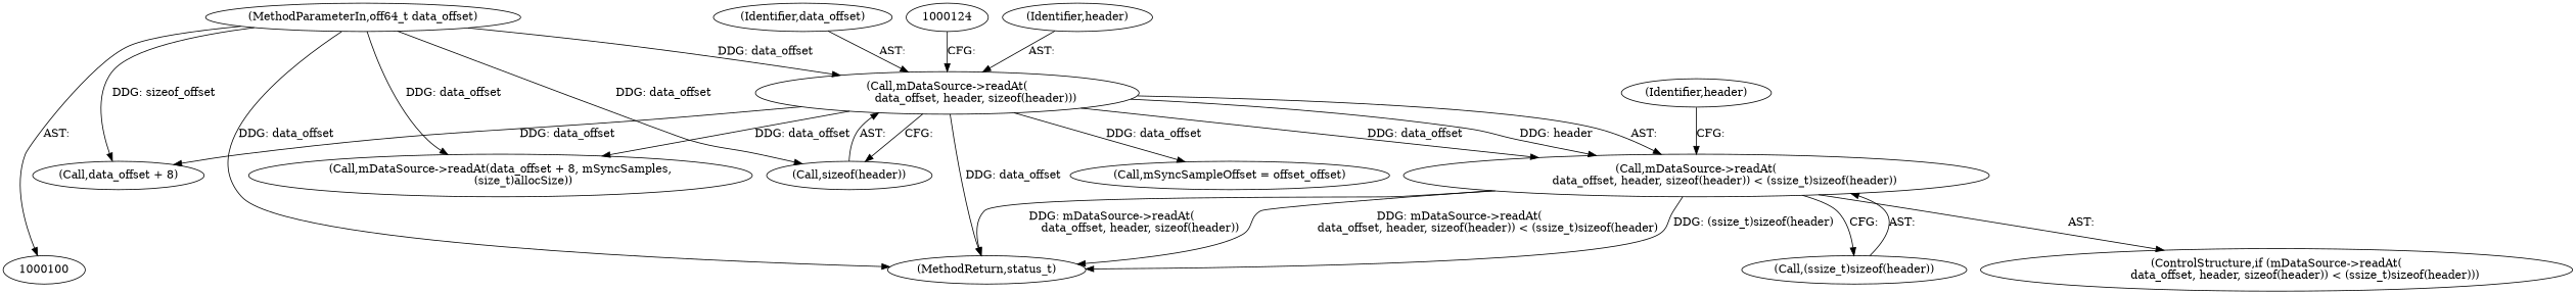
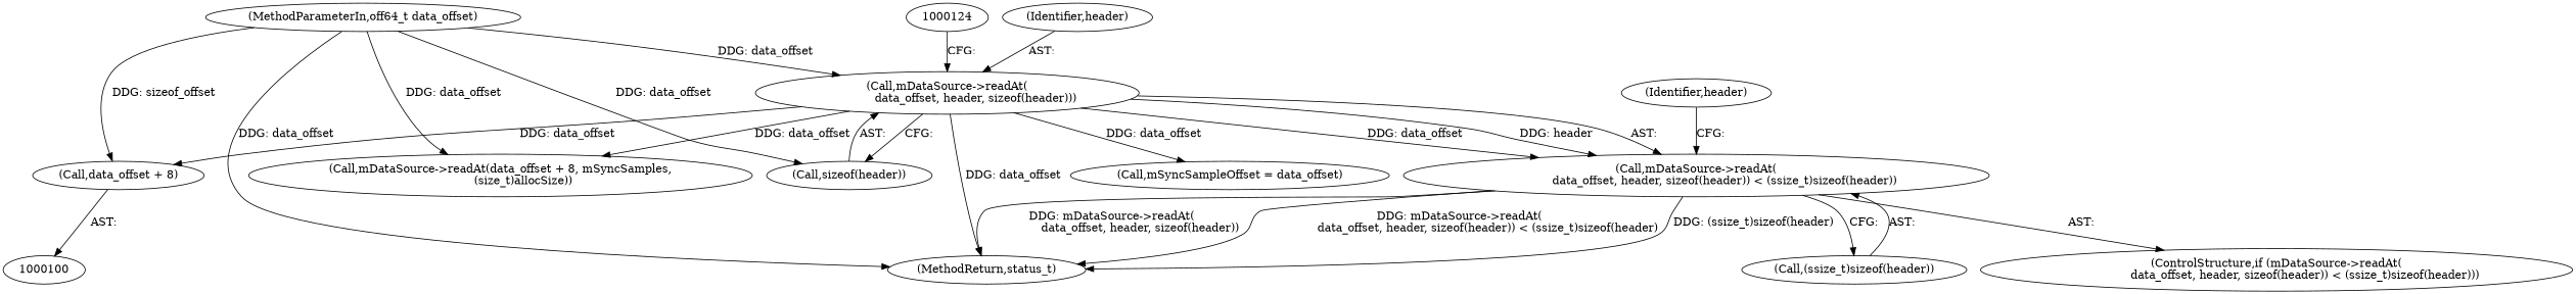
  digraph {
    n1 [label="(Call,mDataSource->readAt(\n                data_offset, header, sizeof(header)) < (ssize_t)sizeof(header))"]
    n2 [label="(MethodReturn,status_t)"]
    n3 [label="(Call,(ssize_t)sizeof(header))"]
    n4 [label="(ControlStructure,if (mDataSource->readAt(\n                data_offset, header, sizeof(header)) < (ssize_t)sizeof(header)))"]
    n5 [label="(Call,mDataSource->readAt(\n                data_offset, header, sizeof(header)))"]
    n6 [label="(Call,data_offset + 8)"]
    n7 [label="(Call,sizeof(header))"]
-   n8 [label="(Call,mSyncSampleOffset = offset_offset)"]
+   n8 [label="(Call,mSyncSampleOffset = data_offset)"]
    n9 [label="(Call,mDataSource->readAt(data_offset + 8, mSyncSamples,\n             (size_t)allocSize))"]
    n10 [label="(MethodParameterIn,off64_t data_offset)"]
    1000100
    n12 [label="(Identifier,header)"]
    n13 [label="(Identifier,header)"]
-   n14 [label="(Identifier,data_offset)"]
    1000124
    n1 -> n2 [label="DDG: mDataSource->readAt(\n                data_offset, header, sizeof(header)) < (ssize_t)sizeof(header)"]
    n1 -> n2 [label="DDG: (ssize_t)sizeof(header)"]
    n1 -> n2 [label="DDG: mDataSource->readAt(\n                data_offset, header, sizeof(header))"]
    n1 -> n3 [label="CFG: "]
    n1 -> n4 [label="AST: "]
    n3 -> n1 [label="AST: "]
    n5 -> n1 [label="AST: "]
    n5 -> n1 [label="DDG: data_offset"]
    n5 -> n1 [label="DDG: header"]
    n5 -> n2 [label="DDG: data_offset"]
    n5 -> n6 [label="DDG: data_offset"]
    n5 -> n7 [label="CFG: "]
    n5 -> n8 [label="DDG: data_offset"]
    n5 -> n9 [label="DDG: data_offset"]
    n7 -> n5 [label="AST: "]
    n10 -> n2 [label="DDG: data_offset"]
    n10 -> n5 [label="DDG: data_offset"]
    n10 -> n6 [label="DDG: sizeof_offset"]
    n10 -> n7 [label="DDG: data_offset"]
    n10 -> n9 [label="DDG: data_offset"]
-   n10 -> 1000100 [label="AST: "]
+   n6 -> 1000100 [label="AST: "]
    n12 -> n1 [label="CFG: "]
    n13 -> n5 [label="AST: "]
-   n14 -> n5 [label="AST: "]
    1000124 -> n5 [label="CFG: "]
  }
